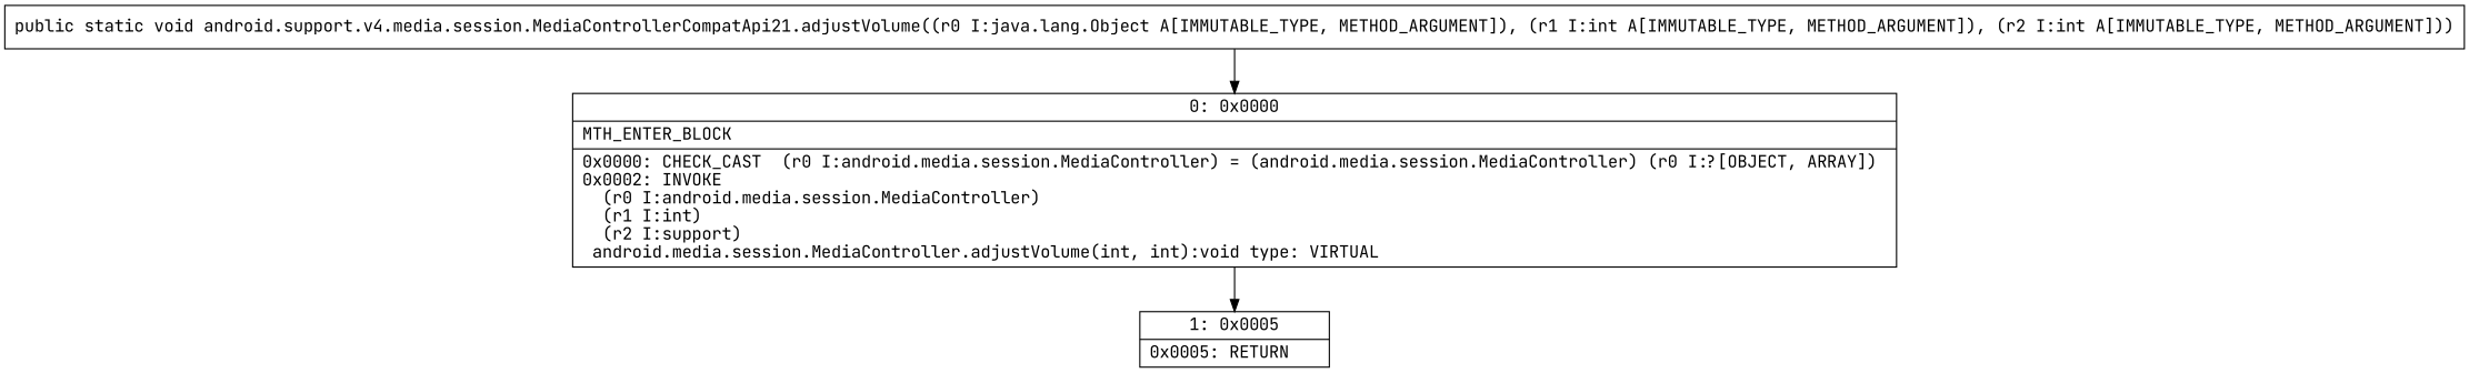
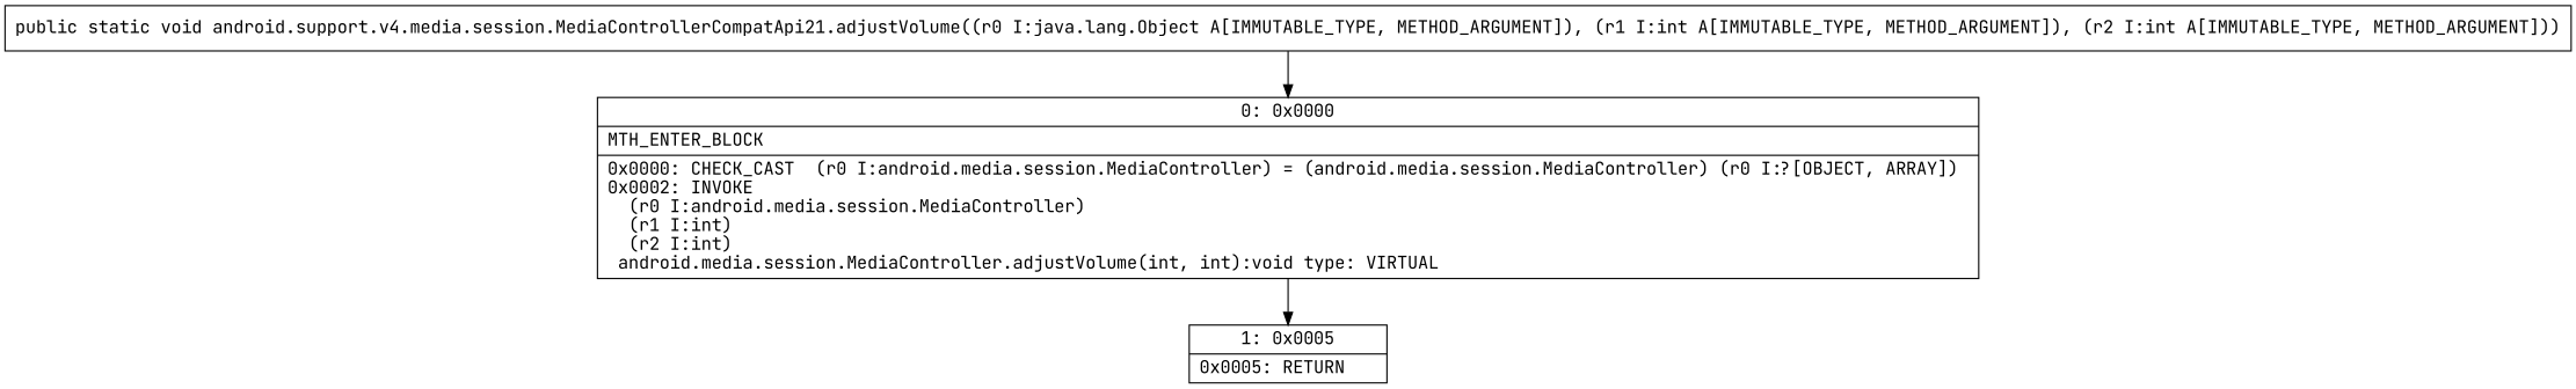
  digraph {
    fontname="JetBrains Mono"
    node [shape=record fontname="JetBrains Mono"]
    edge [fontname="JetBrains Mono"]
-   n1 [label="{0\:\ 0x0000|MTH_ENTER_BLOCK\l|0x0000: CHECK_CAST  (r0 I:android.media.session.MediaController) = (android.media.session.MediaController) (r0 I:?[OBJECT, ARRAY]) \l0x0002: INVOKE  \l  (r0 I:android.media.session.MediaController)\l  (r1 I:int)\l  (r2 I:support)\l android.media.session.MediaController.adjustVolume(int, int):void type: VIRTUAL \l}"]
+   n1 [label="{0\:\ 0x0000|MTH_ENTER_BLOCK\l|0x0000: CHECK_CAST  (r0 I:android.media.session.MediaController) = (android.media.session.MediaController) (r0 I:?[OBJECT, ARRAY]) \l0x0002: INVOKE  \l  (r0 I:android.media.session.MediaController)\l  (r1 I:int)\l  (r2 I:int)\l android.media.session.MediaController.adjustVolume(int, int):void type: VIRTUAL \l}"]
    n2 [label="{1\:\ 0x0005|0x0005: RETURN   \l}"]
    n3 [label="{public static void android.support.v4.media.session.MediaControllerCompatApi21.adjustVolume((r0 I:java.lang.Object A[IMMUTABLE_TYPE, METHOD_ARGUMENT]), (r1 I:int A[IMMUTABLE_TYPE, METHOD_ARGUMENT]), (r2 I:int A[IMMUTABLE_TYPE, METHOD_ARGUMENT])) }"]
    n1 -> n2
    n3 -> n1
  }
